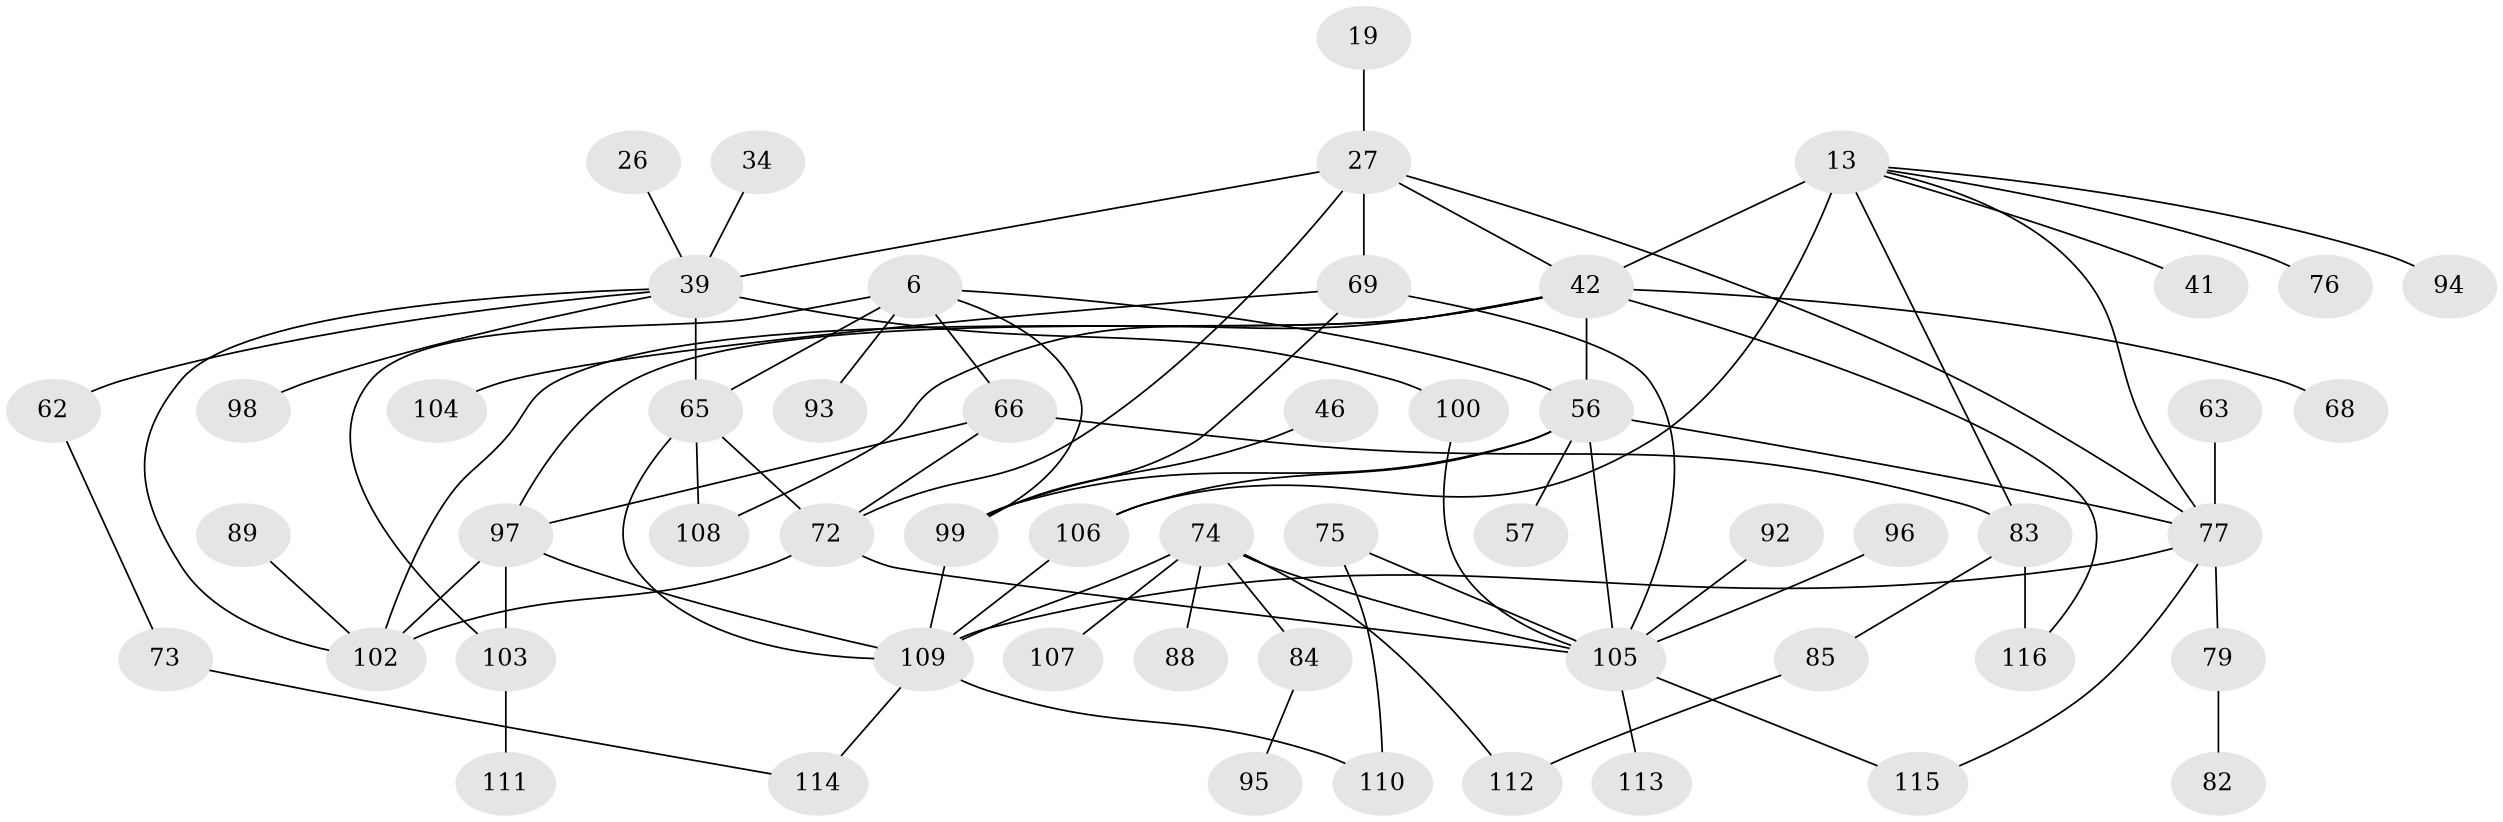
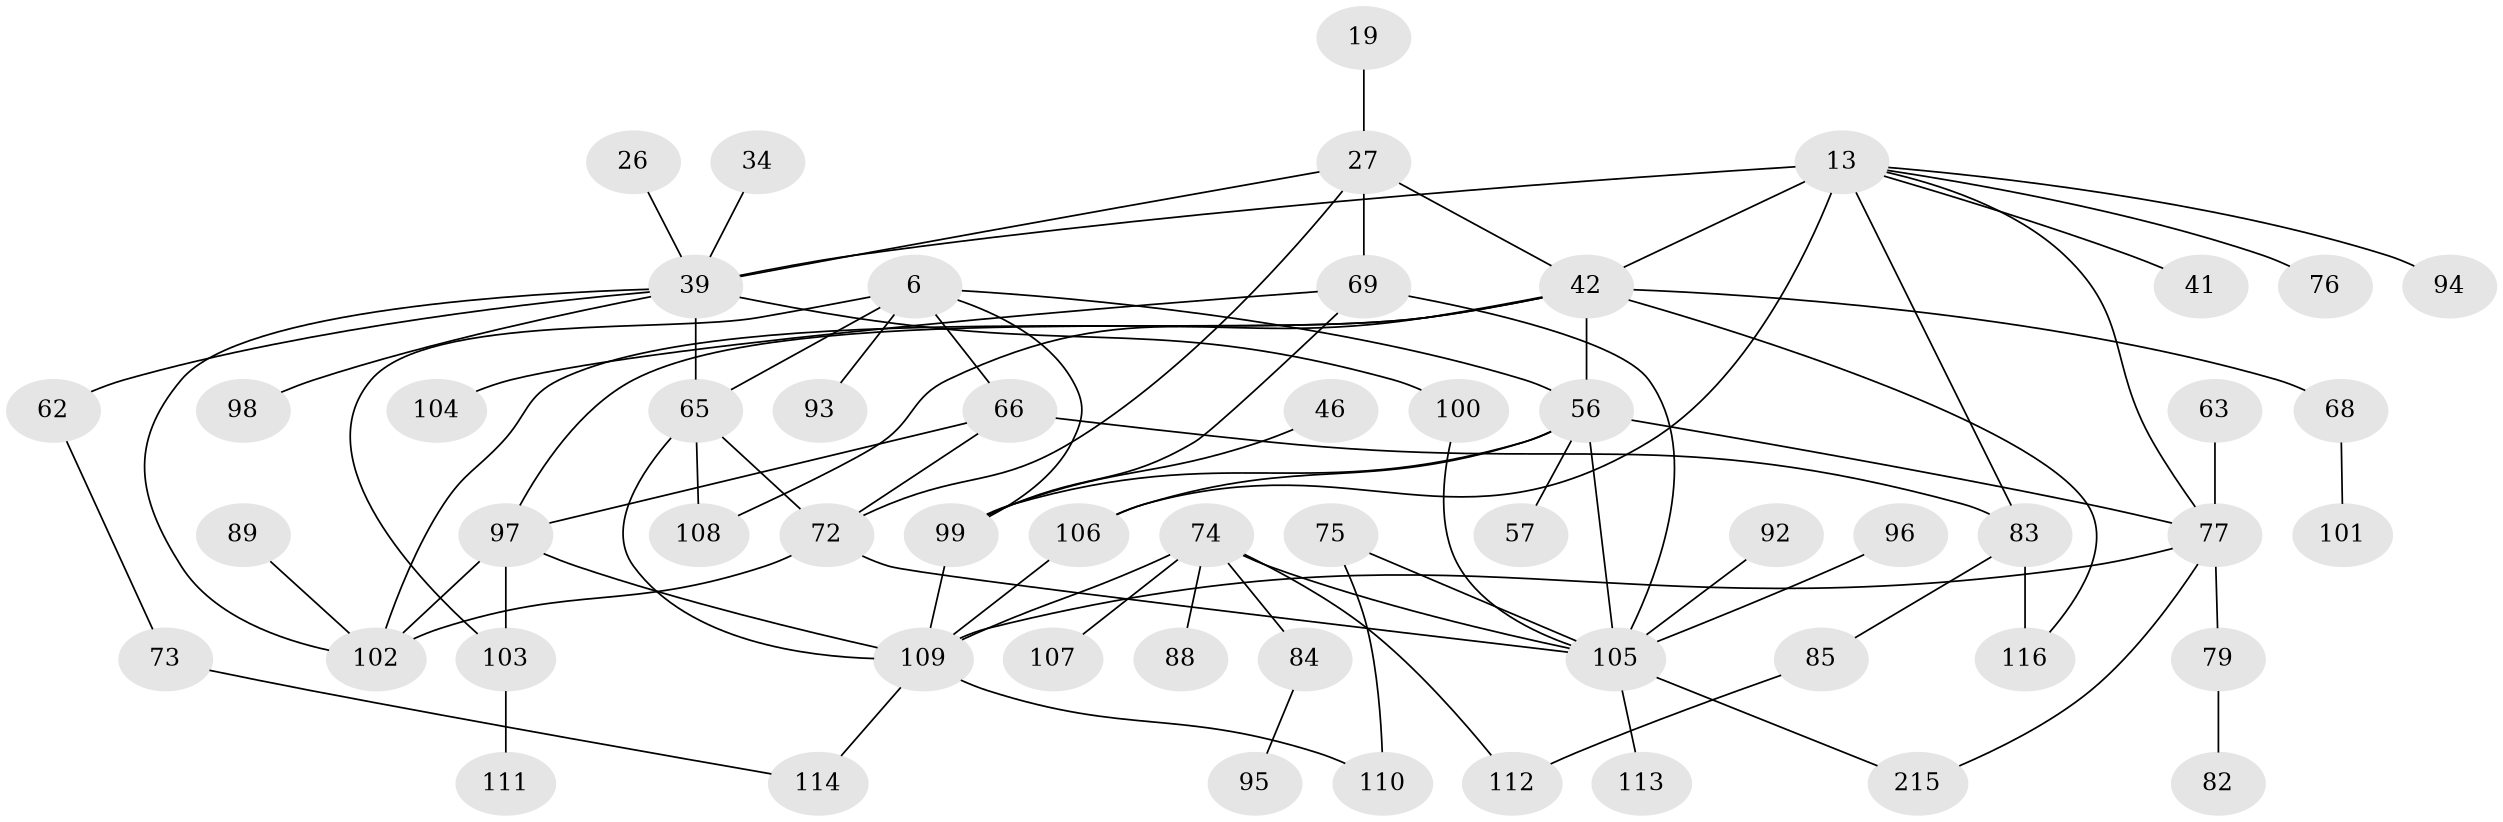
  graph {
    node [color=gray90 style=filled]
    6 [super="+1"]
    56 [super="+2+33"]
    65 [super="+16+57"]
    66 [super="+51+64+40"]
    93
    99 [super="+25+91"]
    103
    77 [super="+58+20"]
    106 [super="+90"]
    n10 [label=57]
    105 [super="+67+70"]
    72 [super="+44"]
    108
    109 [super="+45+74+55+18"]
    83
    97 [super="+29+80"]
    111
    13 [super="+11"]
    39 [super="+12+23"]
    41
    42 [super="+3"]
    76
    94
    62
    98
    100
    102 [super="+81"]
    68
    116
    79
-   115
+   115 [label=215]
    85
    27 [super="+21+8"]
    69 [super="+59"]
    19
    26
    104
    34
    73
+   101
    46
    113
    114
    63
    110
    n46 [label=74 super="+54"]
    84
    88
    107
    112
    95
    75
    82
    89
    92
    96
    6 -- 56 [weight=2]
    6 -- 65 [weight=3]
    6 -- 66 [weight=2]
    6 -- 93
    6 -- 99
    6 -- 103
    56 -- 99
    56 -- 77 [weight=2]
    56 -- 106
    56 -- n10
    56 -- 105 [weight=3]
    65 -- 72
    65 -- 108
    65 -- 109
    66 -- 72
    66 -- 83
    66 -- 97
    99 -- 109
    103 -- 111
    77 -- 109
    77 -- 79
    77 -- 115
    106 -- 109
    105 -- 115
    105 -- 113
    72 -- 105
    72 -- 102
    109 -- 114
    109 -- 110
    83 -- 116
    83 -- 85
    97 -- 103
    97 -- 109
    97 -- 102
    13 -- 77
    13 -- 106
    13 -- 83
+   13 -- 39 [weight=2]
    13 -- 41
    13 -- 42 [weight=2]
    13 -- 76
    13 -- 94
    39 -- 65 [weight=2]
    39 -- 62
    39 -- 98
    39 -- 100
    39 -- 102
    42 -- 56
    42 -- 108
    42 -- 97
    42 -- 102
    42 -- 68
    42 -- 116
    62 -- 73
    100 -- 105
+   68 -- 101
    79 -- 82
    85 -- 112
-   27 -- 77 [weight=2]
    27 -- 72
    27 -- 39
    27 -- 42
    27 -- 69 [weight=2]
    69 -- 99
    69 -- 105
    69 -- 104
    19 -- 27
    26 -- 39
    34 -- 39
    73 -- 114
    46 -- 99
    63 -- 77 [weight=2]
    n46 -- 105 [weight=2]
    n46 -- 109
    n46 -- 84
    n46 -- 88
    n46 -- 107
    n46 -- 112
    84 -- 95
    75 -- 105
    75 -- 110
    89 -- 102
    92 -- 105
    96 -- 105
  }
